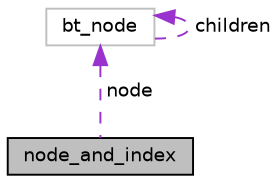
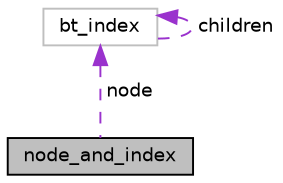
  digraph {
    node [fontname=Helvetica fontsize=10 shape=record style=filled]
    edge [color=darkorchid3 dir=back fontname=Helvetica fontsize=10 labelfontname=Helvetica labelfontsize=10 style=dashed]
    n1 [color=black fillcolor=grey75 fontcolor=black height=0.2 label=node_and_index width=0.4]
-   n2 [color=grey75 fillcolor=white height=0.2 label=bt_node width=0.4]
+   n2 [color=grey75 fillcolor=white height=0.2 label=bt_index width=0.4]
    n2 -> n1 [label=" node"]
    n2 -> n2 [label=" children"]
  }
